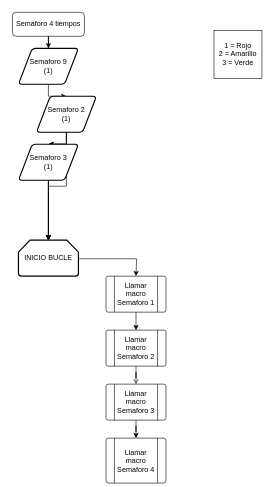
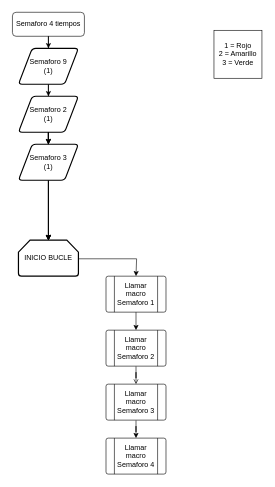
  <mxCell id="0" />
  <mxCell id="1" parent="0" />
  <mxCell id="2" style="edgeStyle=orthogonalEdgeStyle;rounded=0;orthogonalLoop=1;jettySize=auto;html=1;exitX=0.5;exitY=1;exitDx=0;exitDy=0;" edge="1" parent="1" source="19"><mxGeometry relative="1" as="geometry"><mxPoint x="80" y="110" as="targetPoint" /></mxGeometry></mxCell>
  <mxCell id="3" value="Semaforo 4 tiempos" style="rounded=1;whiteSpace=wrap;html=1;fontSize=12;glass=0;strokeWidth=1;shadow=0;" parent="1" vertex="1"><mxGeometry x="20" y="20" width="120" height="40" as="geometry" /></mxCell>
  <mxCell id="4" style="edgeStyle=orthogonalEdgeStyle;rounded=0;orthogonalLoop=1;jettySize=auto;html=1;entryX=0.5;entryY=0;entryDx=0;entryDy=0;entryPerimeter=0;" edge="1" parent="1"><mxGeometry relative="1" as="geometry"><mxPoint x="226" y="460" as="targetPoint" /><mxPoint x="130" y="430" as="sourcePoint" /><Array as="points"><mxPoint x="130" y="431" /><mxPoint x="227" y="431" /></Array></mxGeometry></mxCell>
  <mxCell id="5" value="INICIO BUCLE" style="strokeWidth=2;html=1;shape=mxgraph.flowchart.loop_limit;whiteSpace=wrap;" vertex="1" parent="1"><mxGeometry x="30" y="400" width="100" height="60" as="geometry" /></mxCell>
  <mxCell id="6" value="1 = Rojo&lt;div&gt;2 = Amarillo&lt;/div&gt;&lt;div&gt;3 = Verde&lt;/div&gt;" style="whiteSpace=wrap;html=1;aspect=fixed;" vertex="1" parent="1"><mxGeometry x="356" y="50" width="80" height="80" as="geometry" /></mxCell>
  <mxCell id="7" value="&lt;div style=&quot;&quot;&gt;Llamar macro&lt;/div&gt;&lt;div style=&quot;&quot;&gt;Semaforo 1&lt;/div&gt;" style="verticalLabelPosition=middle;verticalAlign=middle;html=1;shape=process;whiteSpace=wrap;rounded=1;size=0.14;arcSize=6;align=center;labelPosition=center;" vertex="1" parent="1"><mxGeometry x="176" y="460" width="100" height="60" as="geometry" /></mxCell>
  <mxCell id="8" value="" style="edgeStyle=orthogonalEdgeStyle;rounded=0;orthogonalLoop=1;jettySize=auto;html=1;" edge="1" parent="1" source="19" target="13"><mxGeometry relative="1" as="geometry" /></mxCell>
  <mxCell id="9" value="" style="edgeStyle=orthogonalEdgeStyle;rounded=0;orthogonalLoop=1;jettySize=auto;html=1;" edge="1" parent="1" source="13" target="5"><mxGeometry relative="1" as="geometry" /></mxCell>
  <mxCell id="10" value="" style="edgeStyle=orthogonalEdgeStyle;rounded=0;orthogonalLoop=1;jettySize=auto;html=1;" edge="1" parent="1" source="21" target="5"><mxGeometry relative="1" as="geometry" /></mxCell>
  <mxCell id="11" value="" style="edgeStyle=orthogonalEdgeStyle;rounded=0;orthogonalLoop=1;jettySize=auto;html=1;" edge="1" parent="1" source="21" target="5"><mxGeometry relative="1" as="geometry" /></mxCell>
  <mxCell id="12" value="" style="edgeStyle=orthogonalEdgeStyle;rounded=0;orthogonalLoop=1;jettySize=auto;html=1;" edge="1" parent="1" source="13" target="21"><mxGeometry relative="1" as="geometry" /></mxCell>
- <mxCell id="13" value="Semaforo 2&lt;div&gt;(1)&lt;/div&gt;" style="shape=parallelogram;html=1;strokeWidth=2;perimeter=parallelogramPerimeter;whiteSpace=wrap;rounded=1;arcSize=12;size=0.23;" vertex="1" parent="1"><mxGeometry x="60" y="160" width="100" height="60" as="geometry" /></mxCell>
+ <mxCell id="13" value="Semaforo 2&lt;div&gt;(1)&lt;/div&gt;" style="shape=parallelogram;html=1;strokeWidth=2;perimeter=parallelogramPerimeter;whiteSpace=wrap;rounded=1;arcSize=12;size=0.23;" vertex="1" parent="1"><mxGeometry x="30" y="160" width="100" height="60" as="geometry" /></mxCell>
  <mxCell id="14" value="" style="edgeStyle=orthogonalEdgeStyle;rounded=0;orthogonalLoop=1;jettySize=auto;html=1;" edge="1" parent="1" source="13" target="21"><mxGeometry relative="1" as="geometry"><mxPoint x="80" y="250" as="sourcePoint" /><mxPoint x="80" y="390" as="targetPoint" /></mxGeometry></mxCell>
  <mxCell id="15" value="" style="edgeStyle=orthogonalEdgeStyle;rounded=0;orthogonalLoop=1;jettySize=auto;html=1;" edge="1" parent="1" source="13" target="21"><mxGeometry relative="1" as="geometry"><mxPoint x="80" y="240" as="sourcePoint" /><mxPoint x="80" y="390" as="targetPoint" /></mxGeometry></mxCell>
  <mxCell id="16" value="" style="edgeStyle=orthogonalEdgeStyle;rounded=0;orthogonalLoop=1;jettySize=auto;html=1;" edge="1" parent="1" source="21" target="5"><mxGeometry relative="1" as="geometry" /></mxCell>
  <mxCell id="17" value="" style="edgeStyle=orthogonalEdgeStyle;rounded=0;orthogonalLoop=1;jettySize=auto;html=1;" edge="1" parent="1" source="21" target="5"><mxGeometry relative="1" as="geometry" /></mxCell>
  <mxCell id="18" value="" style="edgeStyle=orthogonalEdgeStyle;rounded=0;orthogonalLoop=1;jettySize=auto;html=1;exitX=0.5;exitY=1;exitDx=0;exitDy=0;" edge="1" parent="1" source="3" target="19"><mxGeometry relative="1" as="geometry"><mxPoint x="80" y="60" as="sourcePoint" /><mxPoint x="80" y="110" as="targetPoint" /></mxGeometry></mxCell>
  <mxCell id="19" value="Semaforo 9&lt;div&gt;(1)&lt;/div&gt;" style="shape=parallelogram;html=1;strokeWidth=2;perimeter=parallelogramPerimeter;whiteSpace=wrap;rounded=1;arcSize=12;size=0.23;" vertex="1" parent="1"><mxGeometry x="30" y="80" width="100" height="60" as="geometry" /></mxCell>
  <mxCell id="20" value="" style="edgeStyle=orthogonalEdgeStyle;rounded=0;orthogonalLoop=1;jettySize=auto;html=1;" edge="1" parent="1" target="21"><mxGeometry relative="1" as="geometry"><mxPoint x="80" y="290" as="sourcePoint" /><mxPoint x="80" y="320" as="targetPoint" /></mxGeometry></mxCell>
  <mxCell id="21" value="Semaforo 3&lt;div&gt;(1)&lt;/div&gt;" style="shape=parallelogram;html=1;strokeWidth=2;perimeter=parallelogramPerimeter;whiteSpace=wrap;rounded=1;arcSize=12;size=0.23;" vertex="1" parent="1"><mxGeometry x="30" y="240" width="100" height="60" as="geometry" /></mxCell>
  <mxCell id="22" style="edgeStyle=orthogonalEdgeStyle;rounded=0;orthogonalLoop=1;jettySize=auto;html=1;entryX=0.5;entryY=0;entryDx=0;entryDy=0;entryPerimeter=0;" edge="1" parent="1" source="7"><mxGeometry relative="1" as="geometry"><mxPoint x="226" y="550" as="targetPoint" /></mxGeometry></mxCell>
  <mxCell id="23" value="" style="edgeStyle=orthogonalEdgeStyle;rounded=0;orthogonalLoop=1;jettySize=auto;html=1;endArrow=open;" edge="1" parent="1" source="24" target="26"><mxGeometry relative="1" as="geometry" /></mxCell>
  <mxCell id="24" value="&lt;div style=&quot;&quot;&gt;Llamar macro&lt;/div&gt;&lt;div style=&quot;&quot;&gt;Semaforo 2&lt;/div&gt;" style="verticalLabelPosition=middle;verticalAlign=middle;html=1;shape=process;whiteSpace=wrap;rounded=1;size=0.14;arcSize=6;align=center;labelPosition=center;" vertex="1" parent="1"><mxGeometry x="176" y="550" width="100" height="60" as="geometry" /></mxCell>
  <mxCell id="25" value="" style="edgeStyle=orthogonalEdgeStyle;rounded=0;orthogonalLoop=1;jettySize=auto;html=1;" edge="1" parent="1" source="26" target="27"><mxGeometry relative="1" as="geometry" /></mxCell>
  <mxCell id="26" value="&lt;div style=&quot;&quot;&gt;Llamar macro&lt;/div&gt;&lt;div style=&quot;&quot;&gt;Semaforo 3&lt;/div&gt;" style="verticalLabelPosition=middle;verticalAlign=middle;html=1;shape=process;whiteSpace=wrap;rounded=1;size=0.14;arcSize=6;align=center;labelPosition=center;" vertex="1" parent="1"><mxGeometry x="176" y="640" width="100" height="60" as="geometry" /></mxCell>
- <mxCell id="27" value="&lt;div style=&quot;&quot;&gt;Llamar macro&lt;/div&gt;&lt;div style=&quot;&quot;&gt;Semaforo 4&lt;/div&gt;" style="verticalLabelPosition=middle;verticalAlign=middle;html=1;shape=process;whiteSpace=wrap;rounded=1;size=0.14;arcSize=6;align=center;labelPosition=center;" vertex="1" parent="1"><mxGeometry x="176" y="730" width="100" height="75" as="geometry" /></mxCell>
+ <mxCell id="27" value="&lt;div style=&quot;&quot;&gt;Llamar macro&lt;/div&gt;&lt;div style=&quot;&quot;&gt;Semaforo 4&lt;/div&gt;" style="verticalLabelPosition=middle;verticalAlign=middle;html=1;shape=process;whiteSpace=wrap;rounded=1;size=0.14;arcSize=6;align=center;labelPosition=center;" vertex="1" parent="1"><mxGeometry x="176" y="730" width="100" height="60" as="geometry" /></mxCell>
